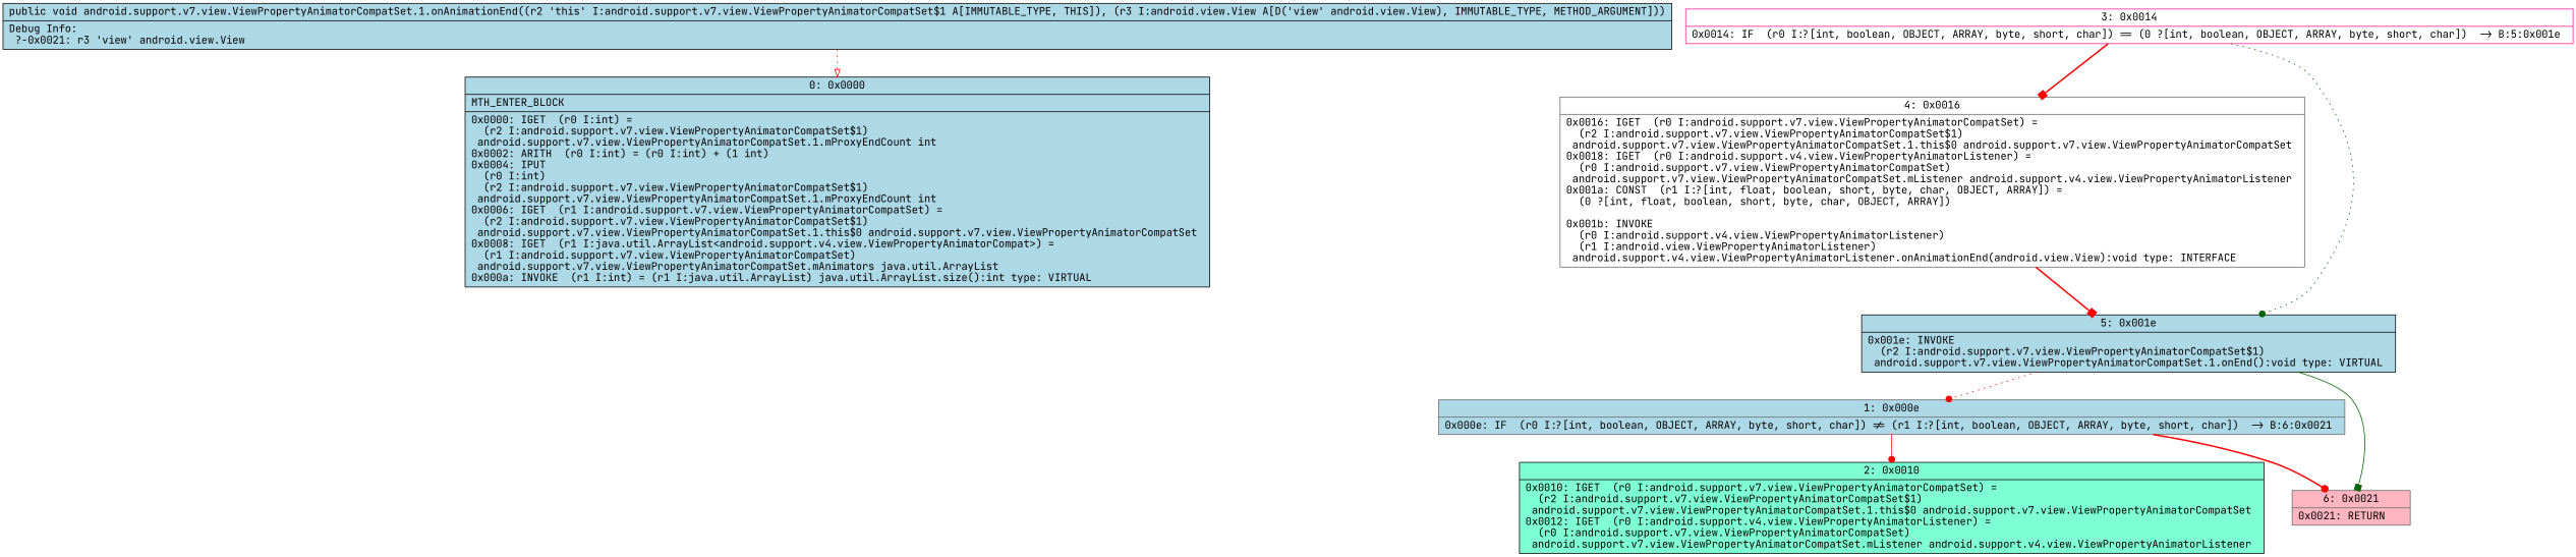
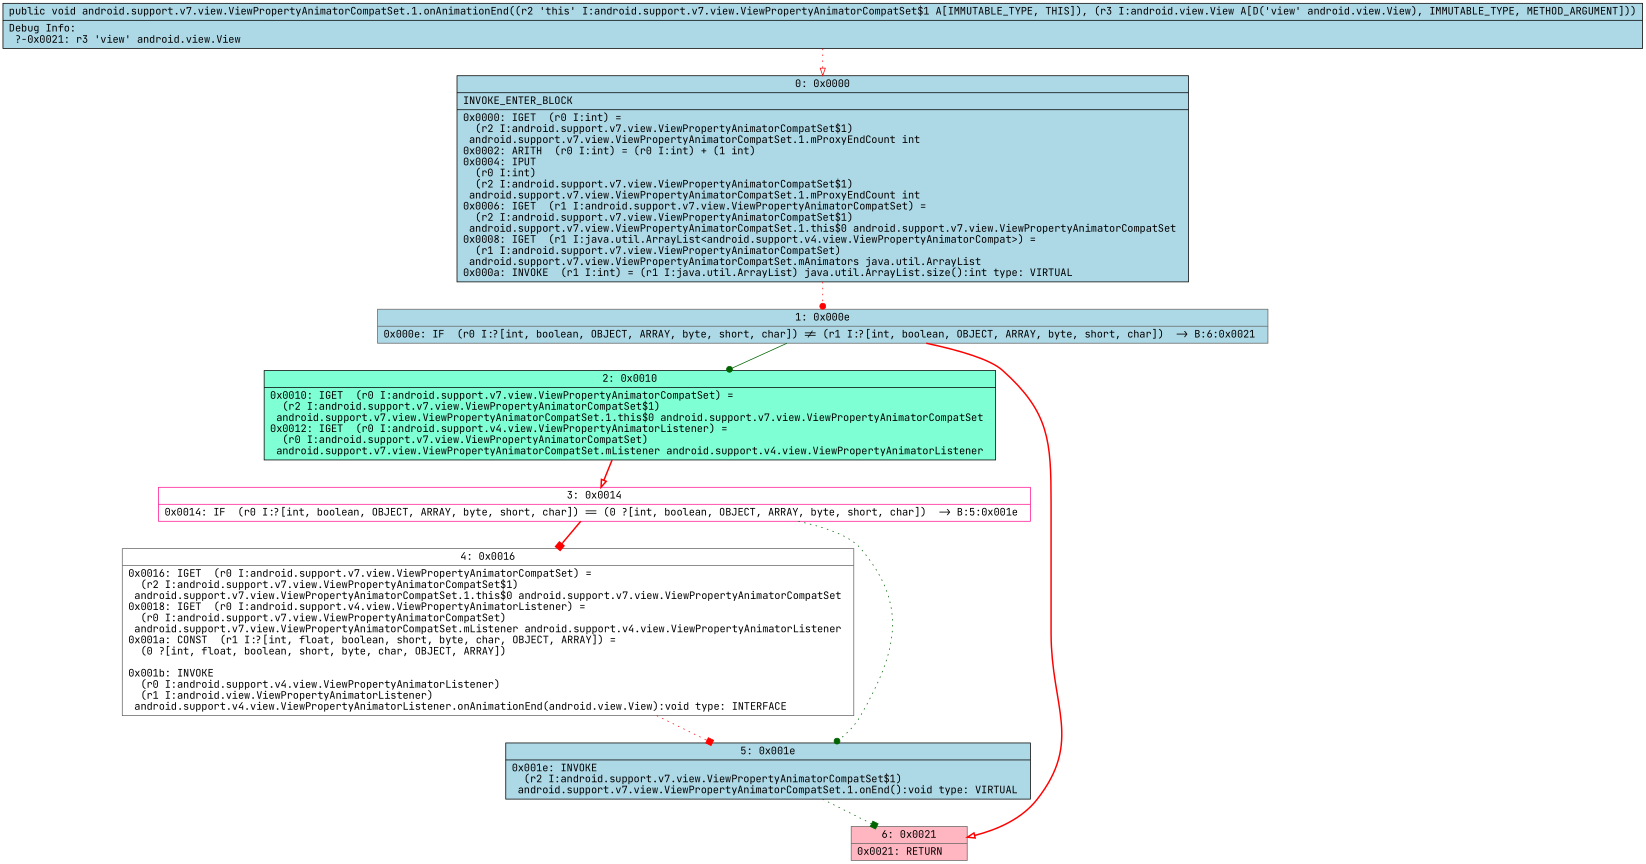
  digraph {
    fontname="JetBrains Mono"
    node [color=black fillcolor=lightblue fontname="JetBrains Mono" shape=record style=filled]
    edge [arrowhead=dot color=red fontname="JetBrains Mono" style=bold]
-   n1 [label="{0\:\ 0x0000|MTH_ENTER_BLOCK\l|0x0000: IGET  (r0 I:int) = \l  (r2 I:android.support.v7.view.ViewPropertyAnimatorCompatSet$1)\l android.support.v7.view.ViewPropertyAnimatorCompatSet.1.mProxyEndCount int \l0x0002: ARITH  (r0 I:int) = (r0 I:int) + (1 int) \l0x0004: IPUT  \l  (r0 I:int)\l  (r2 I:android.support.v7.view.ViewPropertyAnimatorCompatSet$1)\l android.support.v7.view.ViewPropertyAnimatorCompatSet.1.mProxyEndCount int \l0x0006: IGET  (r1 I:android.support.v7.view.ViewPropertyAnimatorCompatSet) = \l  (r2 I:android.support.v7.view.ViewPropertyAnimatorCompatSet$1)\l android.support.v7.view.ViewPropertyAnimatorCompatSet.1.this$0 android.support.v7.view.ViewPropertyAnimatorCompatSet \l0x0008: IGET  (r1 I:java.util.ArrayList\<android.support.v4.view.ViewPropertyAnimatorCompat\>) = \l  (r1 I:android.support.v7.view.ViewPropertyAnimatorCompatSet)\l android.support.v7.view.ViewPropertyAnimatorCompatSet.mAnimators java.util.ArrayList \l0x000a: INVOKE  (r1 I:int) = (r1 I:java.util.ArrayList) java.util.ArrayList.size():int type: VIRTUAL \l}"]
+   n1 [label="{0\:\ 0x0000|INVOKE_ENTER_BLOCK\l|0x0000: IGET  (r0 I:int) = \l  (r2 I:android.support.v7.view.ViewPropertyAnimatorCompatSet$1)\l android.support.v7.view.ViewPropertyAnimatorCompatSet.1.mProxyEndCount int \l0x0002: ARITH  (r0 I:int) = (r0 I:int) + (1 int) \l0x0004: IPUT  \l  (r0 I:int)\l  (r2 I:android.support.v7.view.ViewPropertyAnimatorCompatSet$1)\l android.support.v7.view.ViewPropertyAnimatorCompatSet.1.mProxyEndCount int \l0x0006: IGET  (r1 I:android.support.v7.view.ViewPropertyAnimatorCompatSet) = \l  (r2 I:android.support.v7.view.ViewPropertyAnimatorCompatSet$1)\l android.support.v7.view.ViewPropertyAnimatorCompatSet.1.this$0 android.support.v7.view.ViewPropertyAnimatorCompatSet \l0x0008: IGET  (r1 I:java.util.ArrayList\<android.support.v4.view.ViewPropertyAnimatorCompat\>) = \l  (r1 I:android.support.v7.view.ViewPropertyAnimatorCompatSet)\l android.support.v7.view.ViewPropertyAnimatorCompatSet.mAnimators java.util.ArrayList \l0x000a: INVOKE  (r1 I:int) = (r1 I:java.util.ArrayList) java.util.ArrayList.size():int type: VIRTUAL \l}"]
    n2 [color=gray40 label="{1\:\ 0x000e|0x000e: IF  (r0 I:?[int, boolean, OBJECT, ARRAY, byte, short, char]) != (r1 I:?[int, boolean, OBJECT, ARRAY, byte, short, char])  \-\> B:6:0x0021 \l}"]
    n3 [fillcolor=aquamarine label="{2\:\ 0x0010|0x0010: IGET  (r0 I:android.support.v7.view.ViewPropertyAnimatorCompatSet) = \l  (r2 I:android.support.v7.view.ViewPropertyAnimatorCompatSet$1)\l android.support.v7.view.ViewPropertyAnimatorCompatSet.1.this$0 android.support.v7.view.ViewPropertyAnimatorCompatSet \l0x0012: IGET  (r0 I:android.support.v4.view.ViewPropertyAnimatorListener) = \l  (r0 I:android.support.v7.view.ViewPropertyAnimatorCompatSet)\l android.support.v7.view.ViewPropertyAnimatorCompatSet.mListener android.support.v4.view.ViewPropertyAnimatorListener \l}"]
    n4 [color=gray40 fillcolor=lightpink label="{6\:\ 0x0021|0x0021: RETURN   \l}"]
    n5 [color=deeppink fillcolor=white label="{3\:\ 0x0014|0x0014: IF  (r0 I:?[int, boolean, OBJECT, ARRAY, byte, short, char]) == (0 ?[int, boolean, OBJECT, ARRAY, byte, short, char])  \-\> B:5:0x001e \l}"]
    n6 [color=gray40 fillcolor=white label="{4\:\ 0x0016|0x0016: IGET  (r0 I:android.support.v7.view.ViewPropertyAnimatorCompatSet) = \l  (r2 I:android.support.v7.view.ViewPropertyAnimatorCompatSet$1)\l android.support.v7.view.ViewPropertyAnimatorCompatSet.1.this$0 android.support.v7.view.ViewPropertyAnimatorCompatSet \l0x0018: IGET  (r0 I:android.support.v4.view.ViewPropertyAnimatorListener) = \l  (r0 I:android.support.v7.view.ViewPropertyAnimatorCompatSet)\l android.support.v7.view.ViewPropertyAnimatorCompatSet.mListener android.support.v4.view.ViewPropertyAnimatorListener \l0x001a: CONST  (r1 I:?[int, float, boolean, short, byte, char, OBJECT, ARRAY]) = \l  (0 ?[int, float, boolean, short, byte, char, OBJECT, ARRAY])\l \l0x001b: INVOKE  \l  (r0 I:android.support.v4.view.ViewPropertyAnimatorListener)\l  (r1 I:android.view.ViewPropertyAnimatorListener)\l android.support.v4.view.ViewPropertyAnimatorListener.onAnimationEnd(android.view.View):void type: INTERFACE \l}"]
    n7 [label="{5\:\ 0x001e|0x001e: INVOKE  \l  (r2 I:android.support.v7.view.ViewPropertyAnimatorCompatSet$1)\l android.support.v7.view.ViewPropertyAnimatorCompatSet.1.onEnd():void type: VIRTUAL \l}"]
    n8 [label="{public void android.support.v7.view.ViewPropertyAnimatorCompatSet.1.onAnimationEnd((r2 'this' I:android.support.v7.view.ViewPropertyAnimatorCompatSet$1 A[IMMUTABLE_TYPE, THIS]), (r3 I:android.view.View A[D('view' android.view.View), IMMUTABLE_TYPE, METHOD_ARGUMENT]))  | Debug Info:\l  ?\-0x0021: r3 'view' android.view.View\l}"]
-   n7 -> n2 [style=dotted]
-   n2 -> n3 [style=solid]
-   n2 -> n4
+   n1 -> n2 [style=dotted]
+   n2 -> n3 [color=darkgreen style=solid]
+   n2 -> n4 [arrowhead=onormal]
+   n3 -> n5 [arrowhead=onormal]
    n5 -> n6 [arrowhead=box]
    n5 -> n7 [color=darkgreen style=dotted]
-   n6 -> n7 [arrowhead=box]
-   n7 -> n4 [arrowhead=box color=darkgreen style=solid]
+   n6 -> n7 [arrowhead=box style=dotted]
+   n7 -> n4 [arrowhead=box color=darkgreen style=dotted]
    n8 -> n1 [arrowhead=onormal style=dotted]
  }
